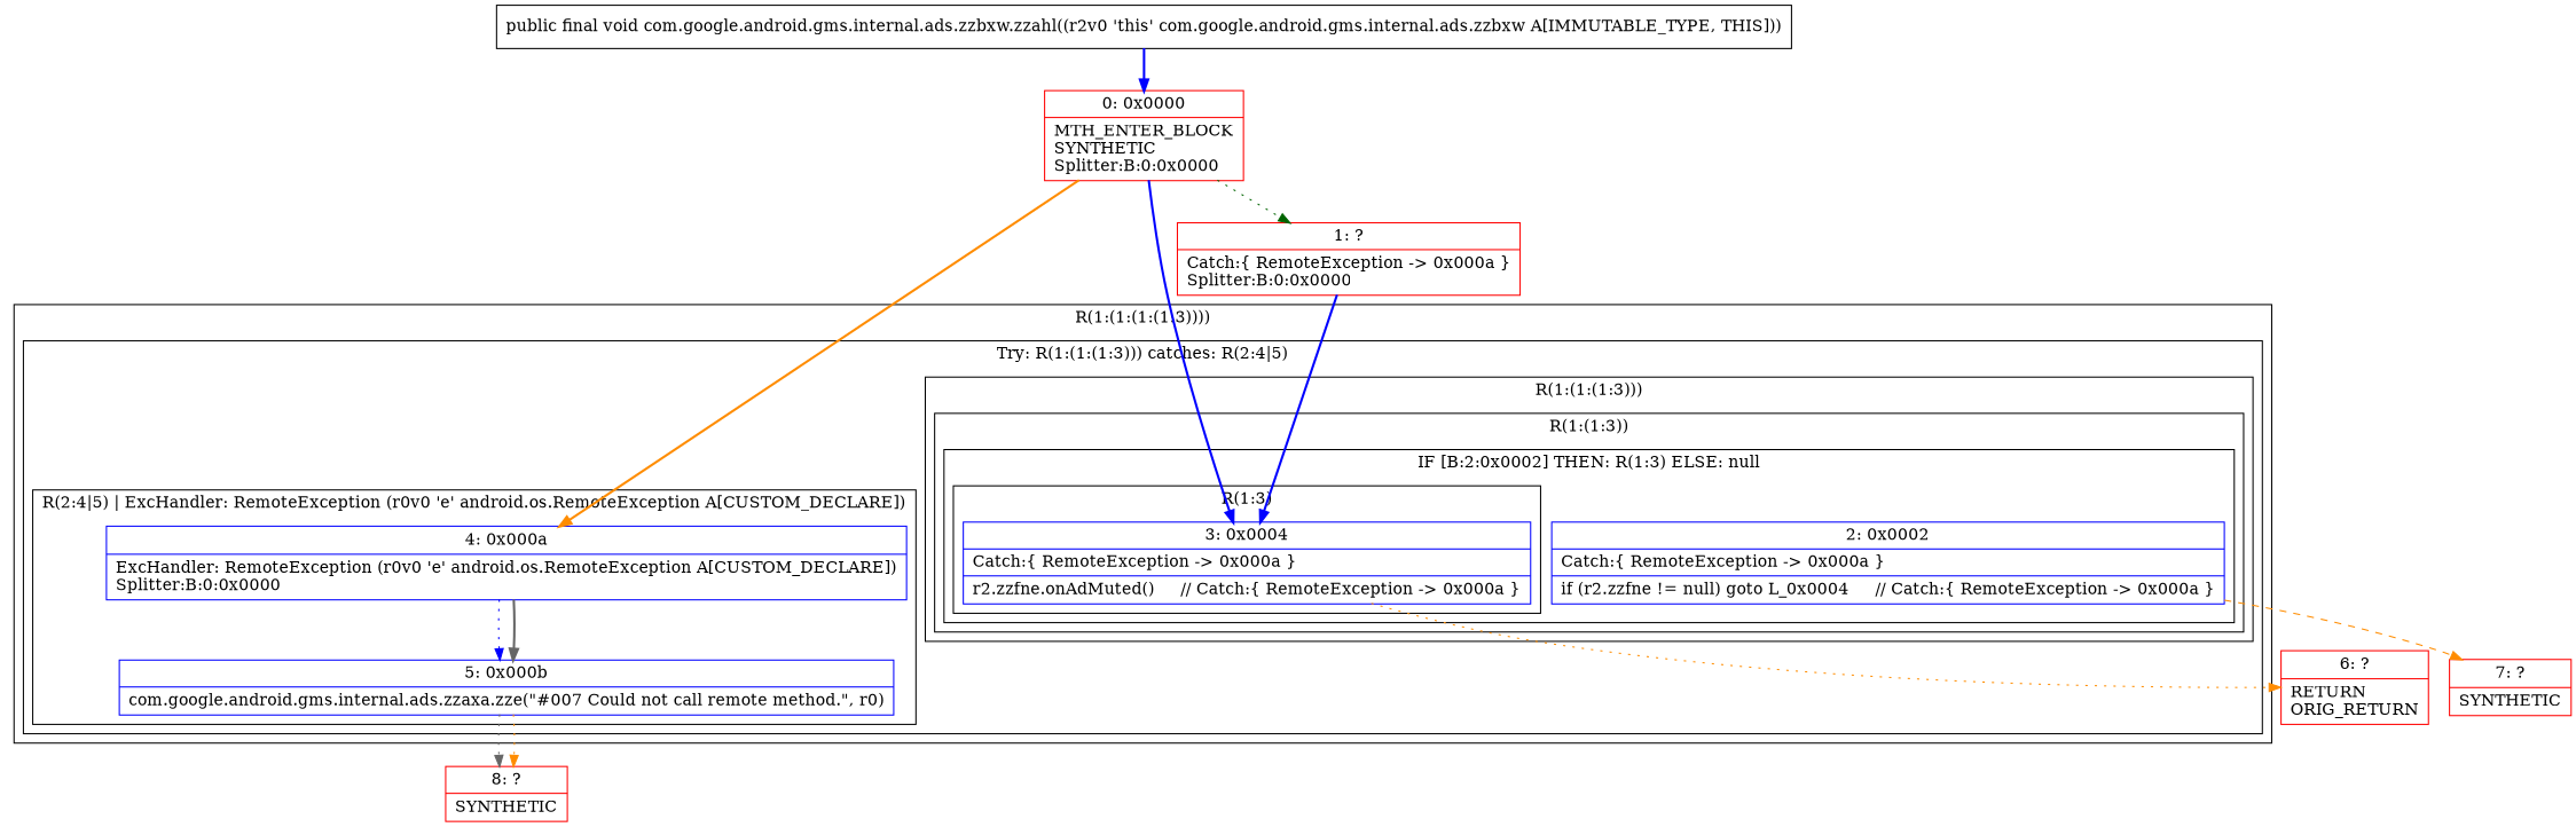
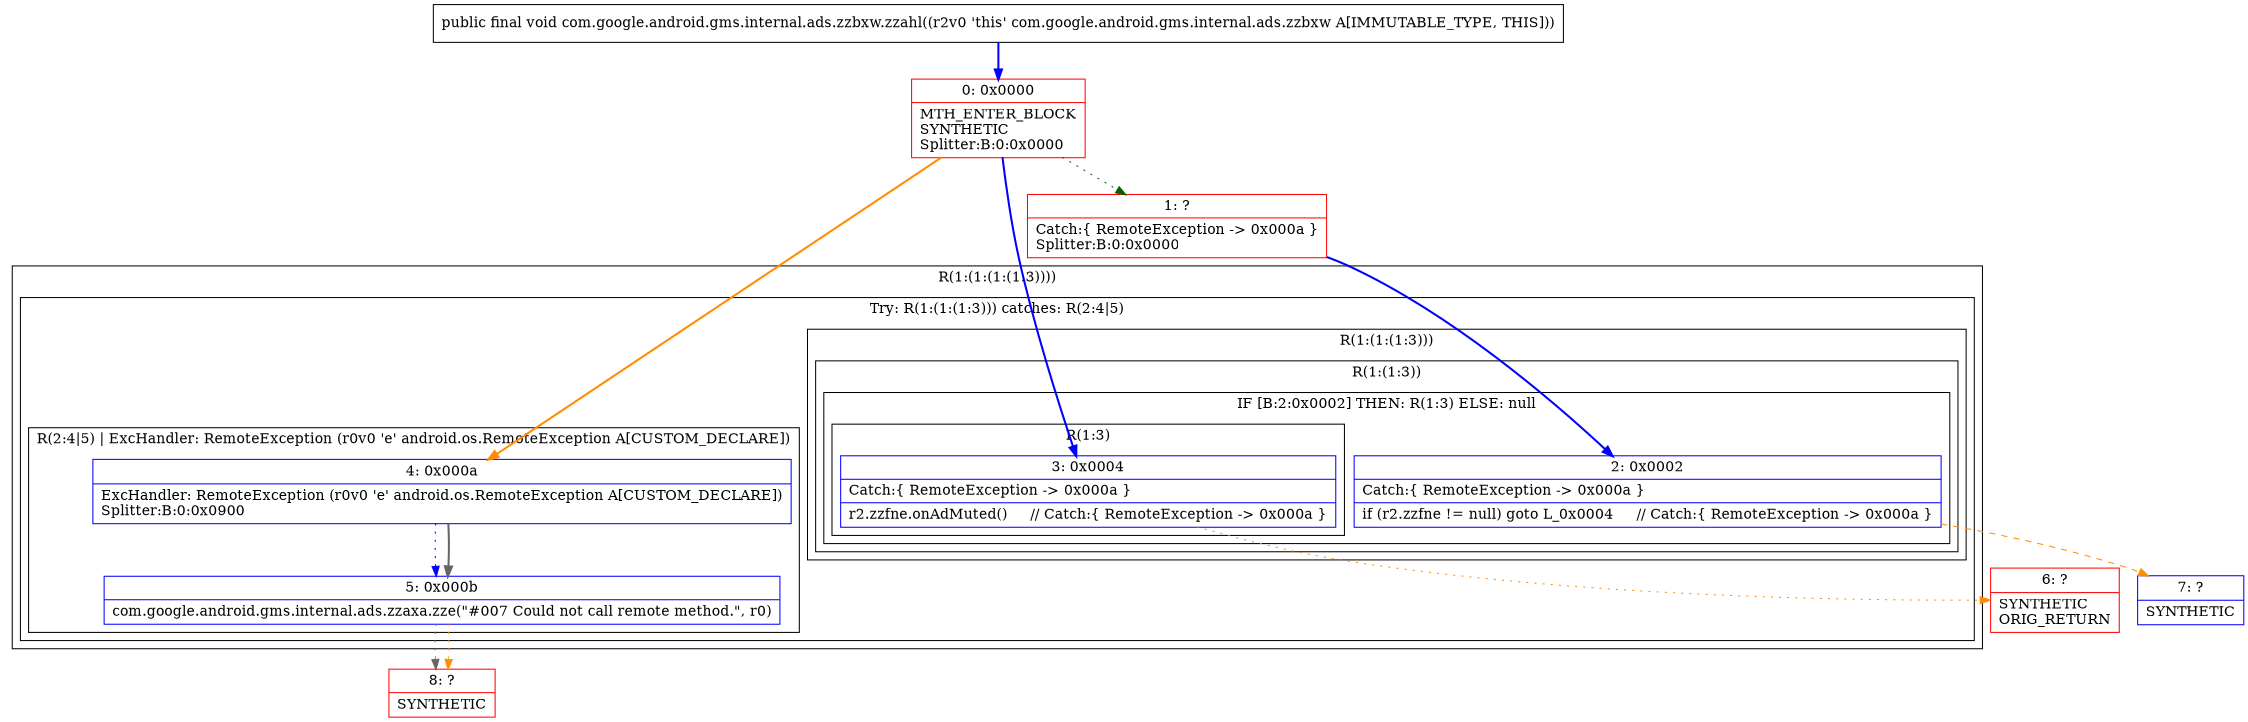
  digraph {
    node [color=red shape=record]
    edge [color=darkorange style=dotted]
    n1 [color=blue label="{3\:\ 0x0004|Catch:\{ RemoteException \-\> 0x000a \}\l|r2.zzfne.onAdMuted()     \/\/ Catch:\{ RemoteException \-\> 0x000a \}\l}"]
    n2 [color=blue label="{2\:\ 0x0002|Catch:\{ RemoteException \-\> 0x000a \}\l|if (r2.zzfne != null) goto L_0x0004     \/\/ Catch:\{ RemoteException \-\> 0x000a \}\l}"]
-   n3 [color=blue label="{4\:\ 0x000a|ExcHandler: RemoteException (r0v0 'e' android.os.RemoteException A[CUSTOM_DECLARE])\lSplitter:B:0:0x0000\l}"]
+   n3 [color=blue label="{4\:\ 0x000a|ExcHandler: RemoteException (r0v0 'e' android.os.RemoteException A[CUSTOM_DECLARE])\lSplitter:B:0:0x0900\l}"]
    n4 [color=blue label="{5\:\ 0x000b|com.google.android.gms.internal.ads.zzaxa.zze(\"#007 Could not call remote method.\", r0)\l}"]
-   n5 [label="{6\:\ ?|RETURN\lORIG_RETURN\l}"]
-   n6 [label="{7\:\ ?|SYNTHETIC\l}"]
+   n5 [label="{6\:\ ?|SYNTHETIC\lORIG_RETURN\l}"]
+   n6 [color=blue label="{7\:\ ?|SYNTHETIC\l}"]
    n7 [label="{8\:\ ?|SYNTHETIC\l}"]
    n8 [label="{0\:\ 0x0000|MTH_ENTER_BLOCK\lSYNTHETIC\lSplitter:B:0:0x0000\l}"]
    n9 [label="{1\:\ ?|Catch:\{ RemoteException \-\> 0x000a \}\lSplitter:B:0:0x0000\l}"]
    n10 [label="{public final void com.google.android.gms.internal.ads.zzbxw.zzahl((r2v0 'this' com.google.android.gms.internal.ads.zzbxw A[IMMUTABLE_TYPE, THIS])) }" color=""]
    subgraph cluster_1 {
      label="R(1:(1:(1:(1:3))))"
      subgraph cluster_2 {
        label="Try: R(1:(1:(1:3))) catches: R(2:4|5)"
        subgraph cluster_3 {
          label="R(1:(1:(1:3)))"
          subgraph cluster_4 {
            label="R(1:(1:3))"
            subgraph cluster_5 {
              label="IF [B:2:0x0002] THEN: R(1:3) ELSE: null"
              n2
              subgraph cluster_6 {
                label="R(1:3)"
                n1
              }
            }
          }
        }
        subgraph cluster_7 {
          label="R(2:4|5) | ExcHandler: RemoteException (r0v0 'e' android.os.RemoteException A[CUSTOM_DECLARE])\l"
          n3
          n4
        }
      }
    }
    subgraph cluster_8 {
      label="R(2:4|5) | ExcHandler: RemoteException (r0v0 'e' android.os.RemoteException A[CUSTOM_DECLARE])\l"
    }
    n1 -> n5
    n2 -> n6 [style=dashed]
    n3 -> n4 [color=blue]
    n3 -> n4 [color=gray40 style=bold]
    n4 -> n7 [color=gray40]
    n4 -> n7
    n8 -> n1 [color=blue style=bold]
    n8 -> n3 [style=bold]
    n8 -> n9 [color=darkgreen]
-   n9 -> n1 [color=blue style=bold]
+   n9 -> n2 [color=blue style=bold]
    n10 -> n8 [color=blue style=bold]
  }
